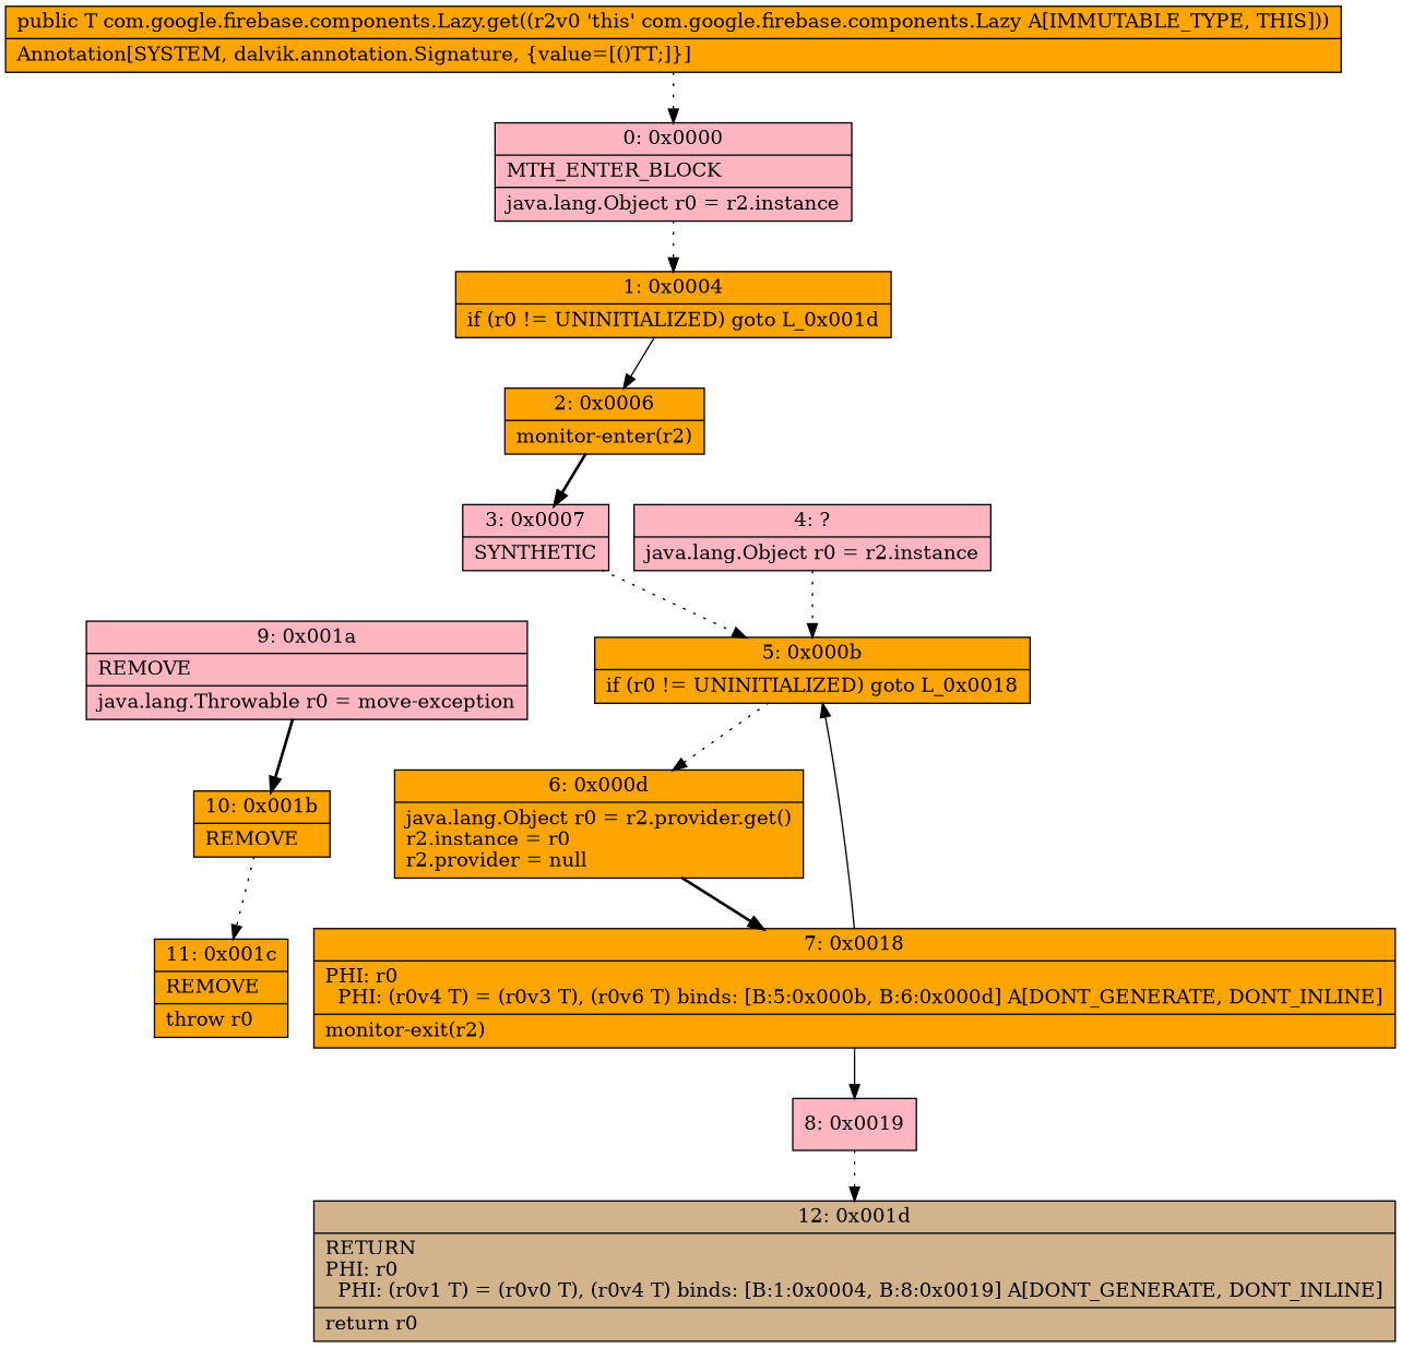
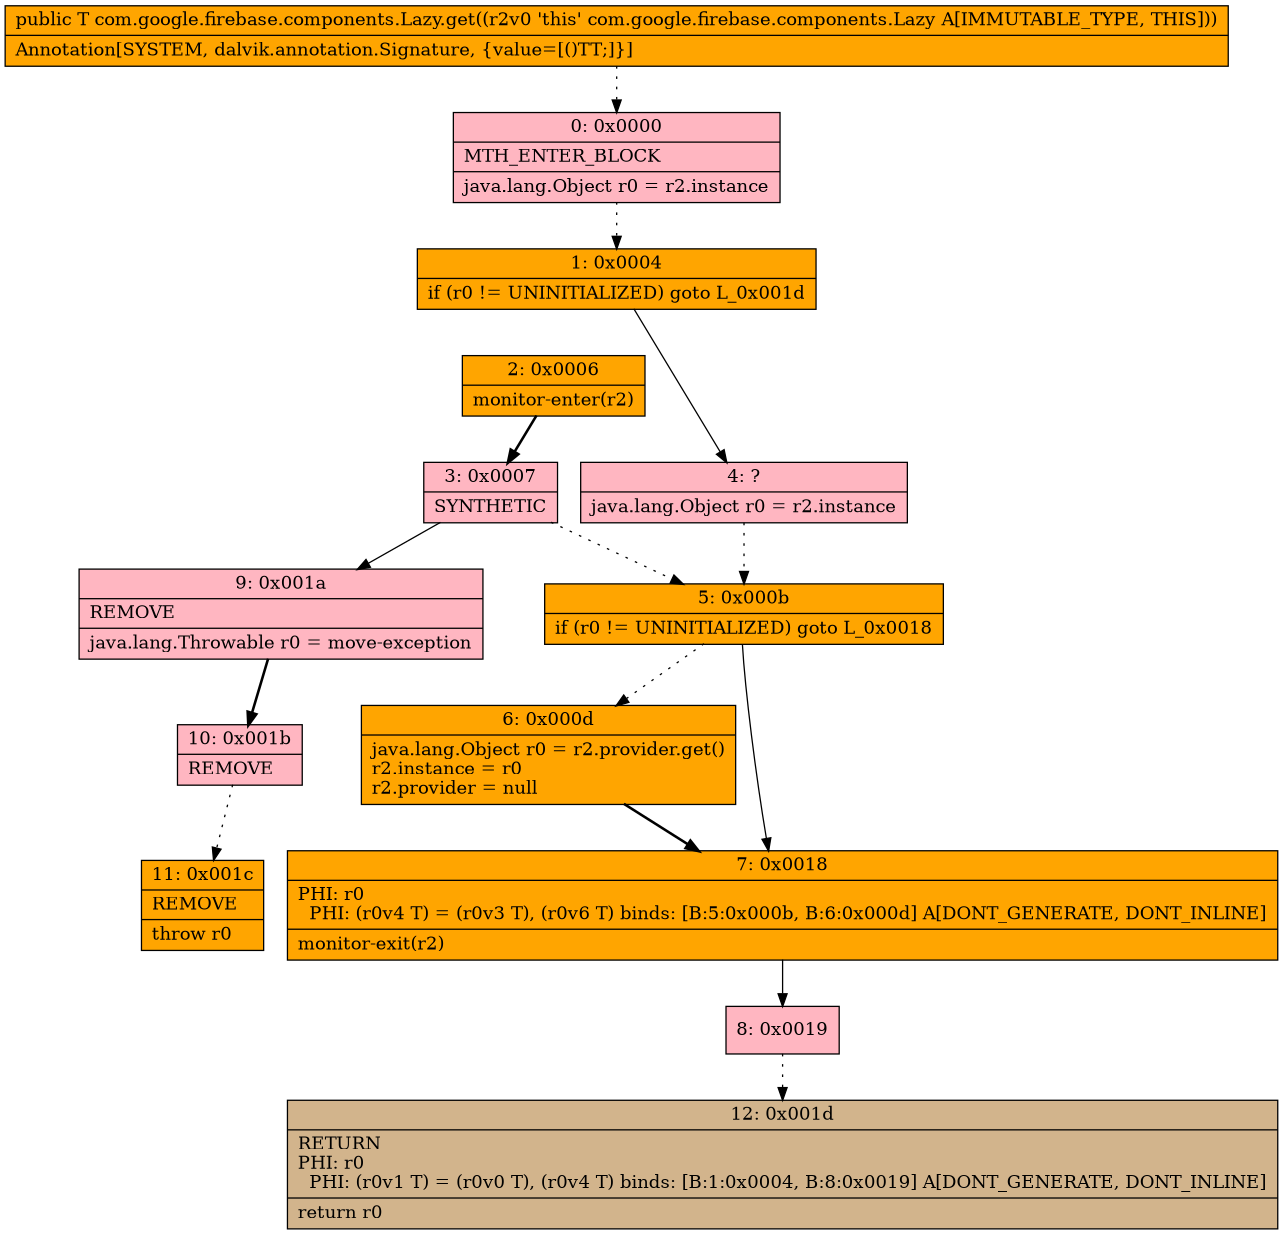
  digraph {
    node [fillcolor=orange shape=record style=filled]
    edge [style=dotted]
    n1 [fillcolor=lightpink label="{0\:\ 0x0000|MTH_ENTER_BLOCK\l|java.lang.Object r0 = r2.instance\l}"]
    n2 [label="{1\:\ 0x0004|if (r0 != UNINITIALIZED) goto L_0x001d\l}"]
    n3 [label="{2\:\ 0x0006|monitor\-enter(r2)\l}"]
    n4 [fillcolor=lightpink label="{3\:\ 0x0007|SYNTHETIC\l}"]
    n5 [fillcolor=tan label="{12\:\ 0x001d|RETURN\lPHI: r0 \l  PHI: (r0v1 T) = (r0v0 T), (r0v4 T) binds: [B:1:0x0004, B:8:0x0019] A[DONT_GENERATE, DONT_INLINE]\l|return r0\l}"]
    n6 [fillcolor=lightpink label="{9\:\ 0x001a|REMOVE\l|java.lang.Throwable r0 = move\-exception\l}"]
    n7 [label="{5\:\ 0x000b|if (r0 != UNINITIALIZED) goto L_0x0018\l}"]
    n8 [fillcolor=lightpink label="{4\:\ ?|java.lang.Object r0 = r2.instance\l}"]
-   n9 [label="{10\:\ 0x001b|REMOVE\l}"]
+   n9 [fillcolor=lightpink label="{10\:\ 0x001b|REMOVE\l}"]
    n10 [label="{6\:\ 0x000d|java.lang.Object r0 = r2.provider.get()\lr2.instance = r0\lr2.provider = null\l}"]
    n11 [label="{7\:\ 0x0018|PHI: r0 \l  PHI: (r0v4 T) = (r0v3 T), (r0v6 T) binds: [B:5:0x000b, B:6:0x000d] A[DONT_GENERATE, DONT_INLINE]\l|monitor\-exit(r2)\l}"]
    n12 [fillcolor=lightpink label="{8\:\ 0x0019}"]
    n13 [label="{11\:\ 0x001c|REMOVE\l|throw r0\l}"]
    n14 [label="{public T com.google.firebase.components.Lazy.get((r2v0 'this' com.google.firebase.components.Lazy A[IMMUTABLE_TYPE, THIS]))  | Annotation[SYSTEM, dalvik.annotation.Signature, \{value=[()TT;]\}]\l}"]
    n1 -> n2
-   n2 -> n3 [style=solid]
+   n2 -> n8 [style=solid]
    n3 -> n4 [style=bold]
+   n4 -> n6 [style=solid]
    n4 -> n7
    n6 -> n9 [style=bold]
    n7 -> n10
-   n11 -> n7 [style=solid]
+   n7 -> n11 [style=solid]
    n8 -> n7
    n9 -> n13
    n10 -> n11 [style=bold]
    n11 -> n12 [style=solid]
    n12 -> n5
    n14 -> n1
  }
